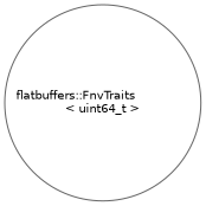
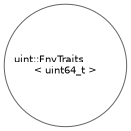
  digraph {
    rankdir=LR
-   n1 [color=grey40 fillcolor=white fontname=Helvetica fontsize=10 height=0.2 label="flatbuffers::FnvTraits\l\< uint64_t \>" shape=circle style=filled width=0.4]
+   n1 [color=grey40 fillcolor=white fontname=Helvetica fontsize=10 height=0.2 label="uint::FnvTraits\l\< uint64_t \>" shape=circle style=filled width=0.4]
  }
